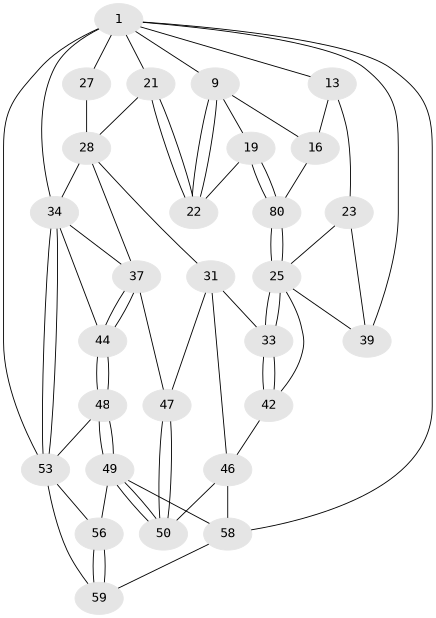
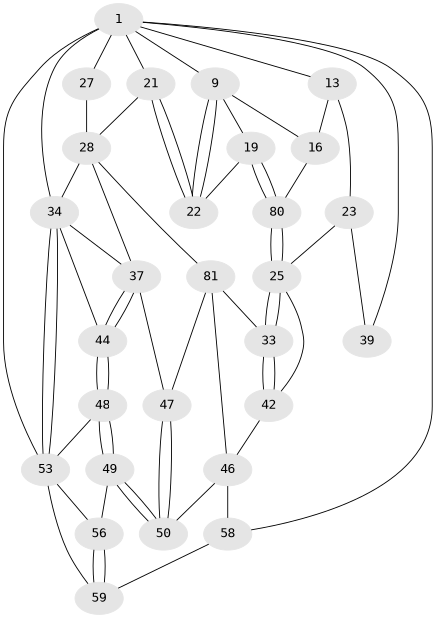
  graph {
    fontname="DejaVu Sans Mono"
    node [color=gray90 fontname="DejaVu Sans Mono" style=filled]
    edge [fontname="DejaVu Sans Mono"]
    1 [super="+2+6"]
    9 [super="+10"]
    13 [super="+14"]
    21
    27
    34 [super="+35"]
    39
    53 [super="+54+55"]
    58 [super="+60"]
    16 [super="+17"]
    19
    22
    23 [super="+24"]
    28 [super="+29+36"]
    37 [super="+38"]
    44
    56
    59
    n19 [label=80]
    25 [super="+26"]
    33
    42 [super="+43"]
-   31 [super="+32"]
+   31 [super="+32" label=81]
    46 [super="+51"]
    47
    50
    48
    49 [super="+57"]
    1 -- 9
    1 -- 13
    1 -- 21
    1 -- 27 [weight=2]
    1 -- 34
    1 -- 39
    1 -- 53 [weight=2]
    1 -- 58
    9 -- 16
    9 -- 19
    9 -- 22
    9 -- 22
    13 -- 16
    13 -- 23 [weight=2]
    21 -- 22
    21 -- 22
    21 -- 28
    27 -- 28
    34 -- 53
    34 -- 53
    34 -- 37
    34 -- 44
    53 -- 56
    53 -- 59
    58 -- 59
    16 -- n19
    19 -- 22
    19 -- n19
    19 -- n19
    23 -- 39
    23 -- 25
    28 -- 34
    28 -- 37
    28 -- 31
    37 -- 44
    37 -- 44
    37 -- 47
    44 -- 48
    44 -- 48
    56 -- 59
    56 -- 59
    n19 -- 25
    n19 -- 25
-   25 -- 39
    25 -- 33
    25 -- 33
    25 -- 42
    33 -- 42
    33 -- 42
    42 -- 46 [weight=2]
    31 -- 33
    31 -- 46
    31 -- 47
    46 -- 58
    46 -- 50
    47 -- 50
    47 -- 50
    48 -- 53
    48 -- 49
    48 -- 49
-   49 -- 58
    49 -- 56
    49 -- 50
    49 -- 50
  }
